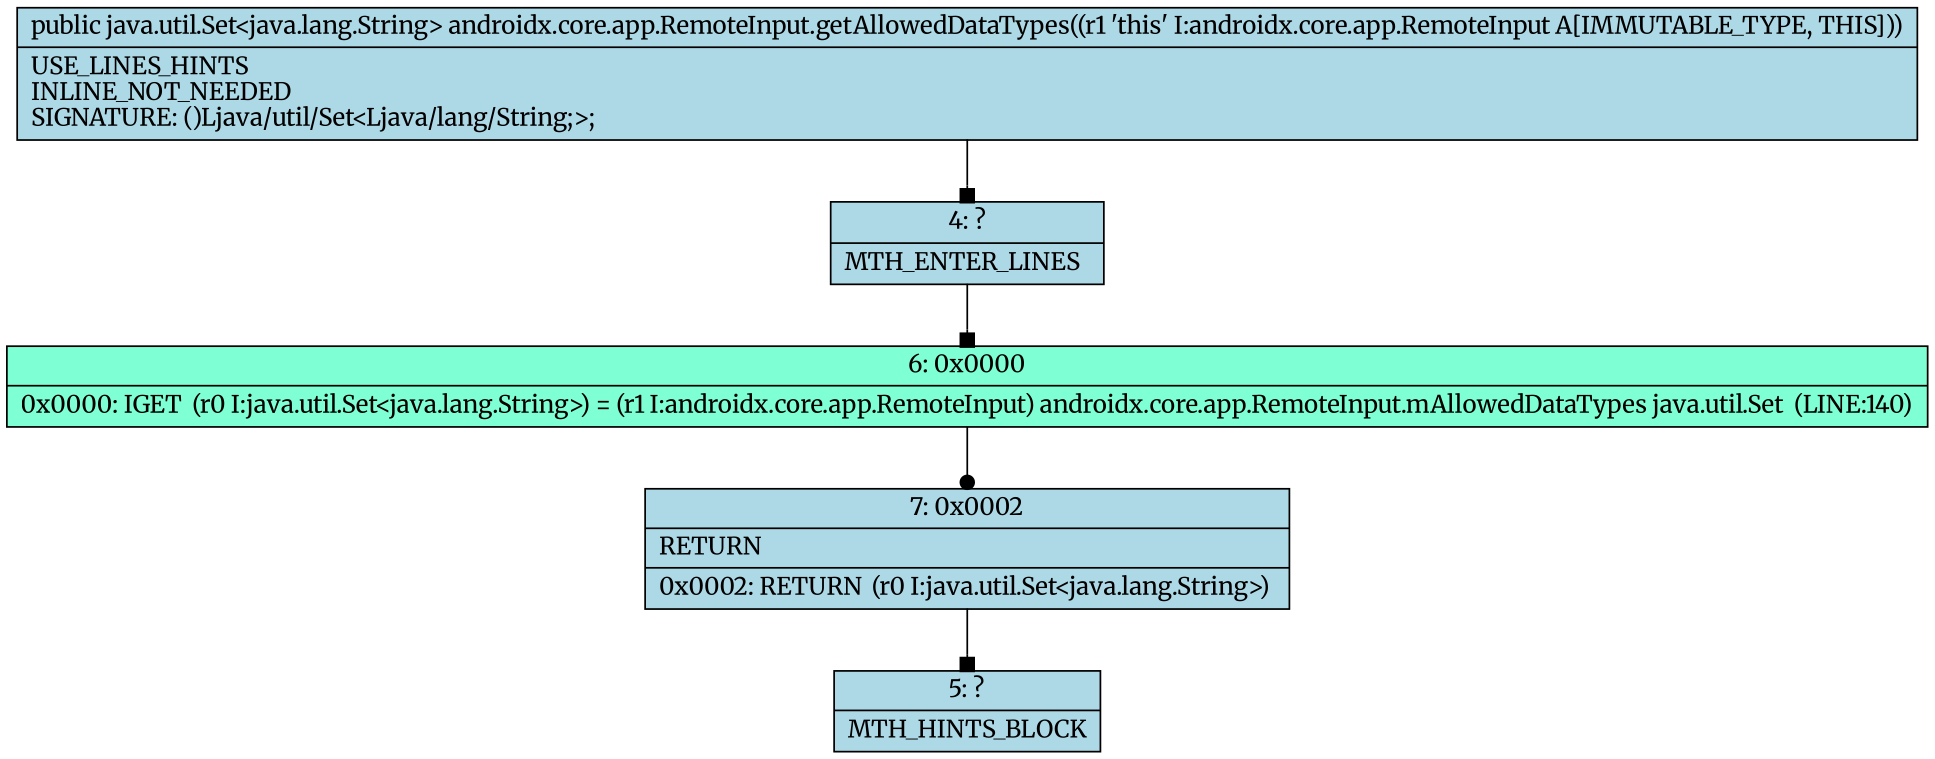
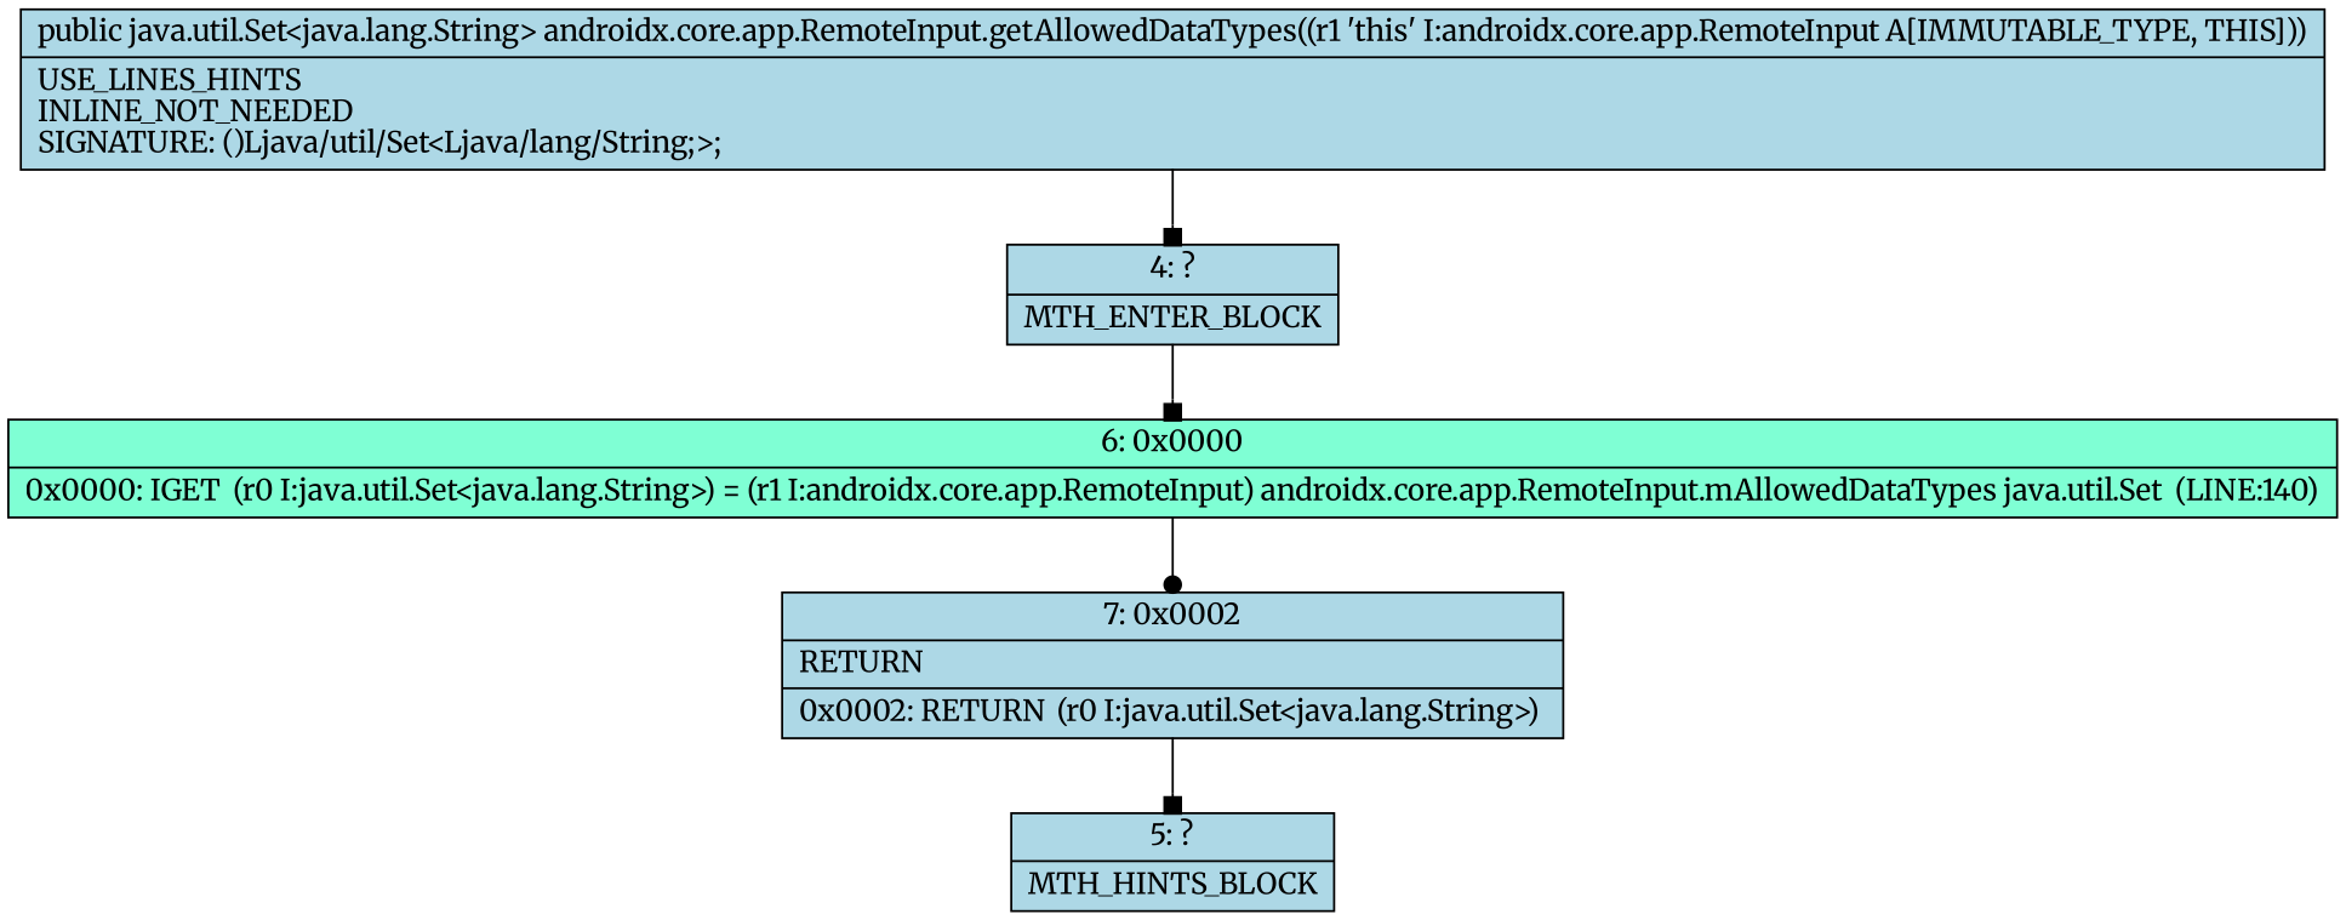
  digraph {
    fontname=Merriweather
    node [fillcolor=lightblue fontname=Merriweather shape=record style=filled]
    edge [arrowhead=box fontname=Merriweather]
-   n1 [label="{4\:\ ?|MTH_ENTER_LINES\l}"]
+   n1 [label="{4\:\ ?|MTH_ENTER_BLOCK\l}"]
    n2 [fillcolor=aquamarine label="{6\:\ 0x0000|0x0000: IGET  (r0 I:java.util.Set\<java.lang.String\>) = (r1 I:androidx.core.app.RemoteInput) androidx.core.app.RemoteInput.mAllowedDataTypes java.util.Set  (LINE:140)\l}"]
    n3 [label="{7\:\ 0x0002|RETURN\l|0x0002: RETURN  (r0 I:java.util.Set\<java.lang.String\>) \l}"]
    n4 [label="{5\:\ ?|MTH_HINTS_BLOCK\l}"]
    n5 [label="{public java.util.Set\<java.lang.String\> androidx.core.app.RemoteInput.getAllowedDataTypes((r1 'this' I:androidx.core.app.RemoteInput A[IMMUTABLE_TYPE, THIS]))  | USE_LINES_HINTS\lINLINE_NOT_NEEDED\lSIGNATURE: ()Ljava\/util\/Set\<Ljava\/lang\/String;\>;\l}"]
    n1 -> n2
    n2 -> n3 [arrowhead=dot]
    n3 -> n4
    n5 -> n1
  }
